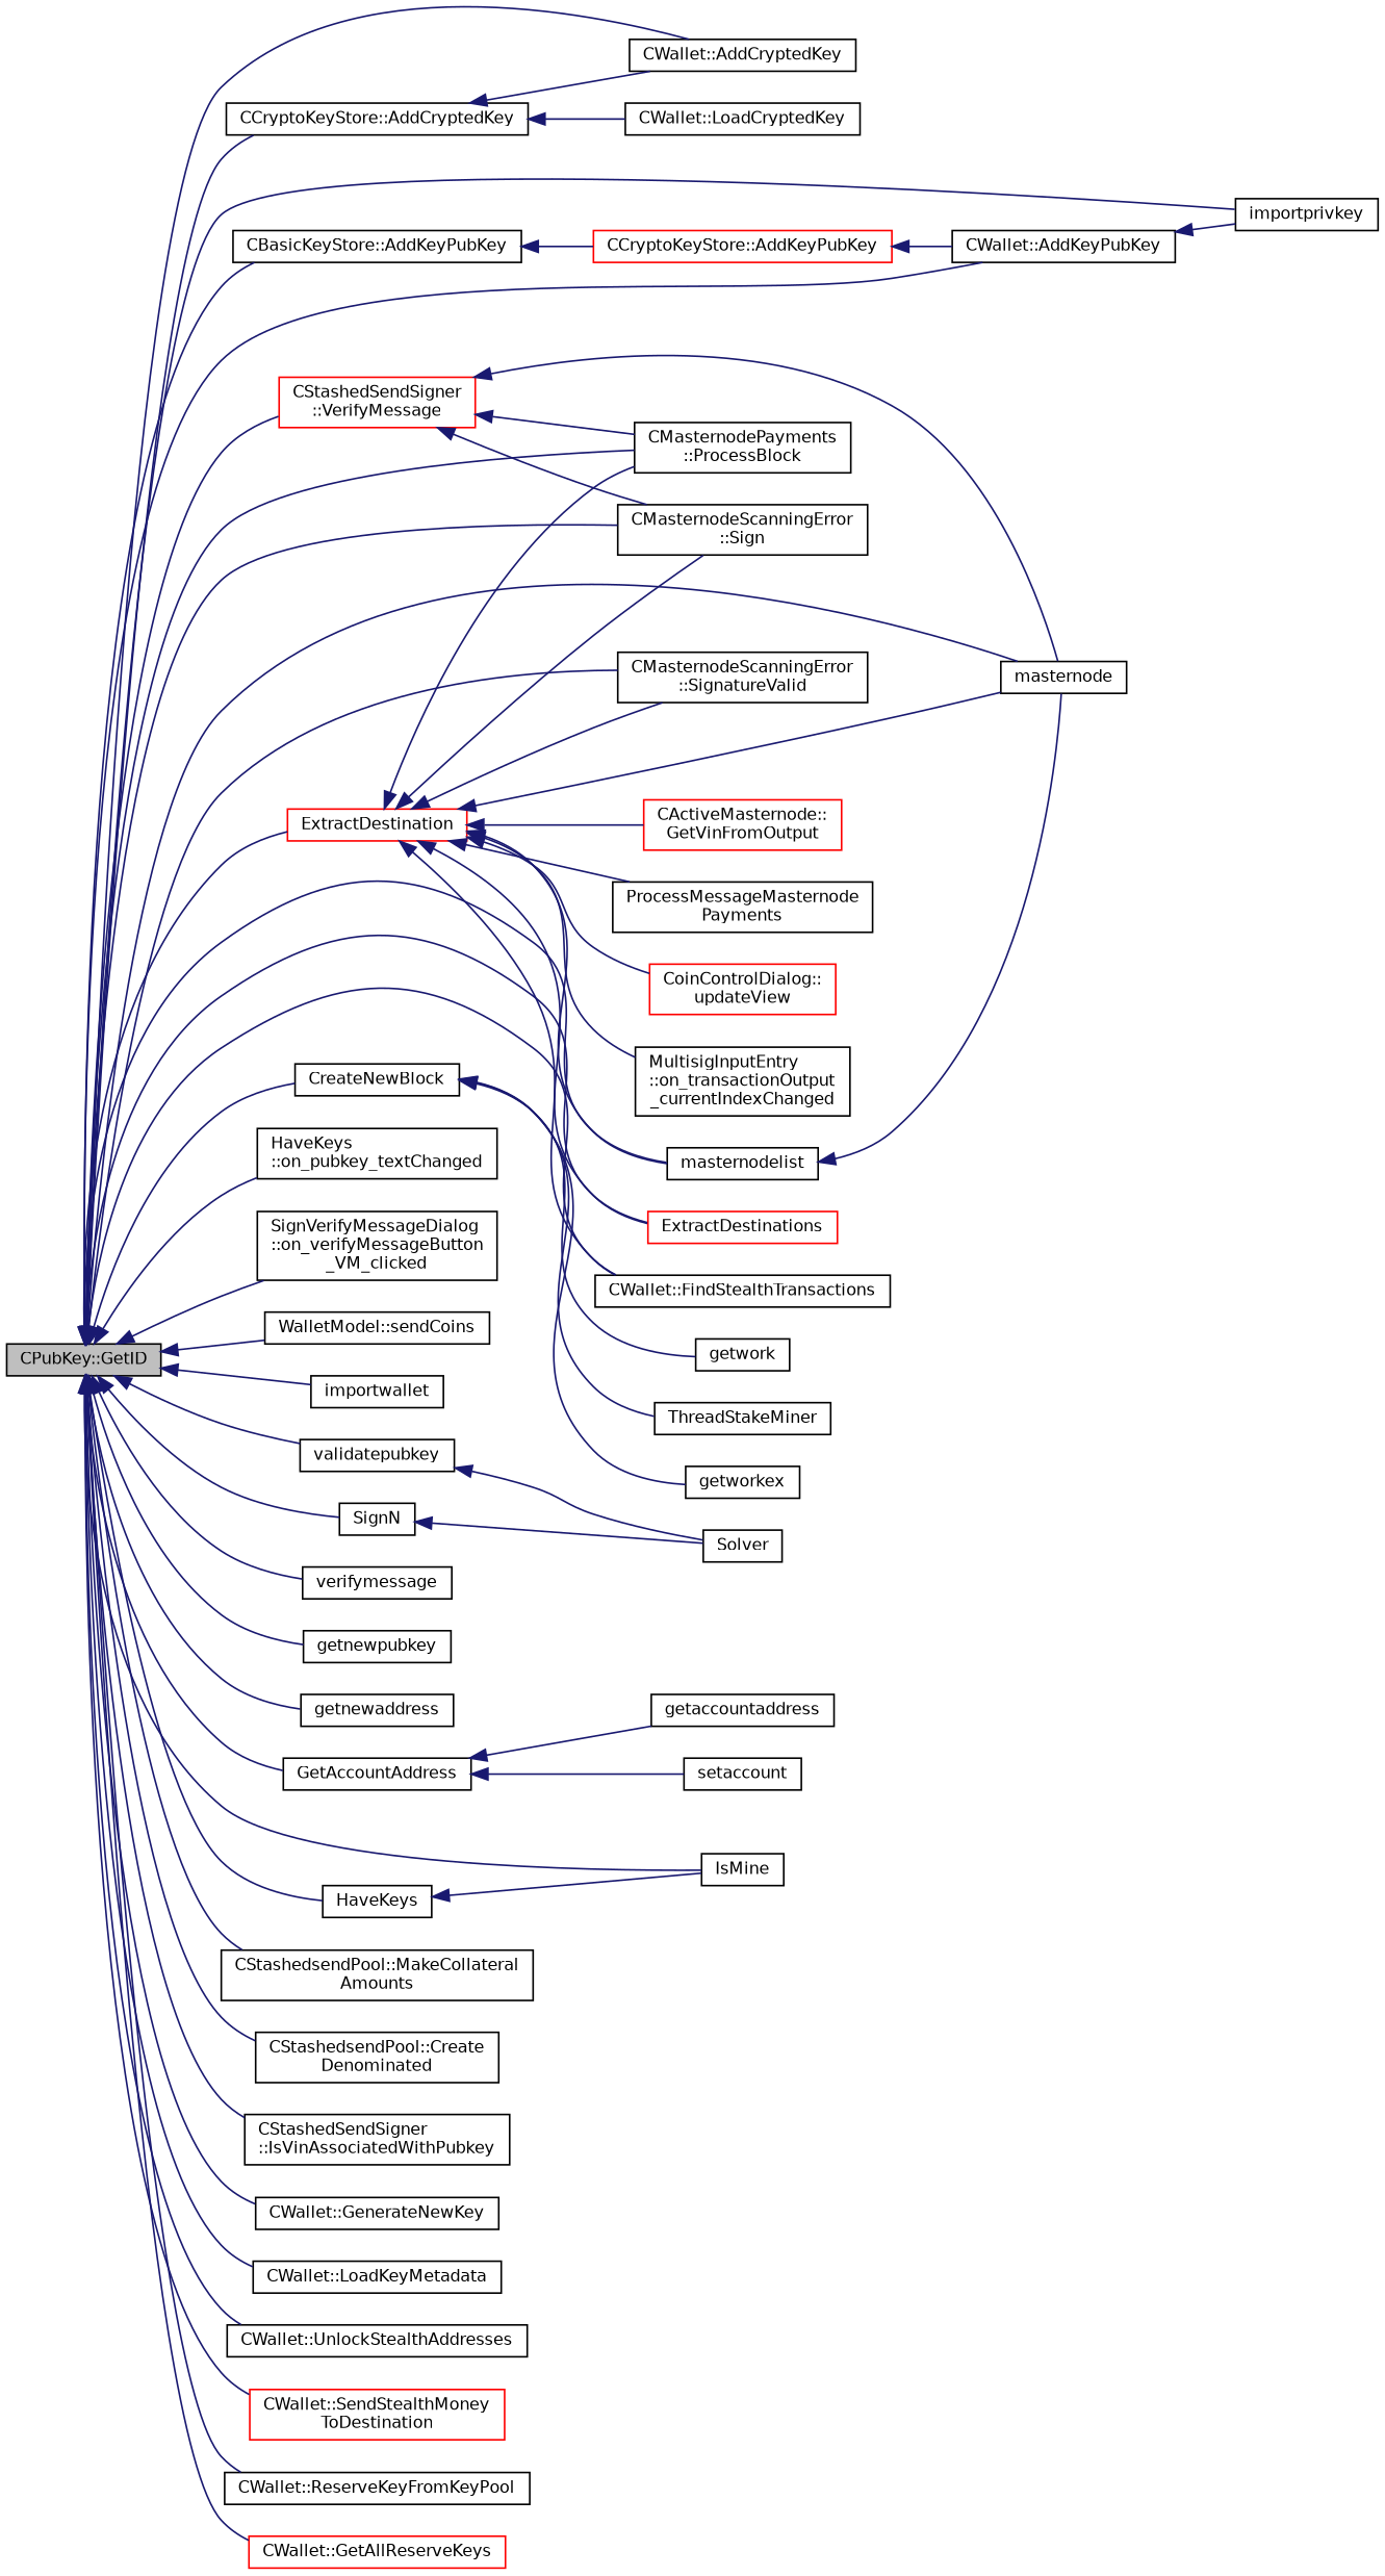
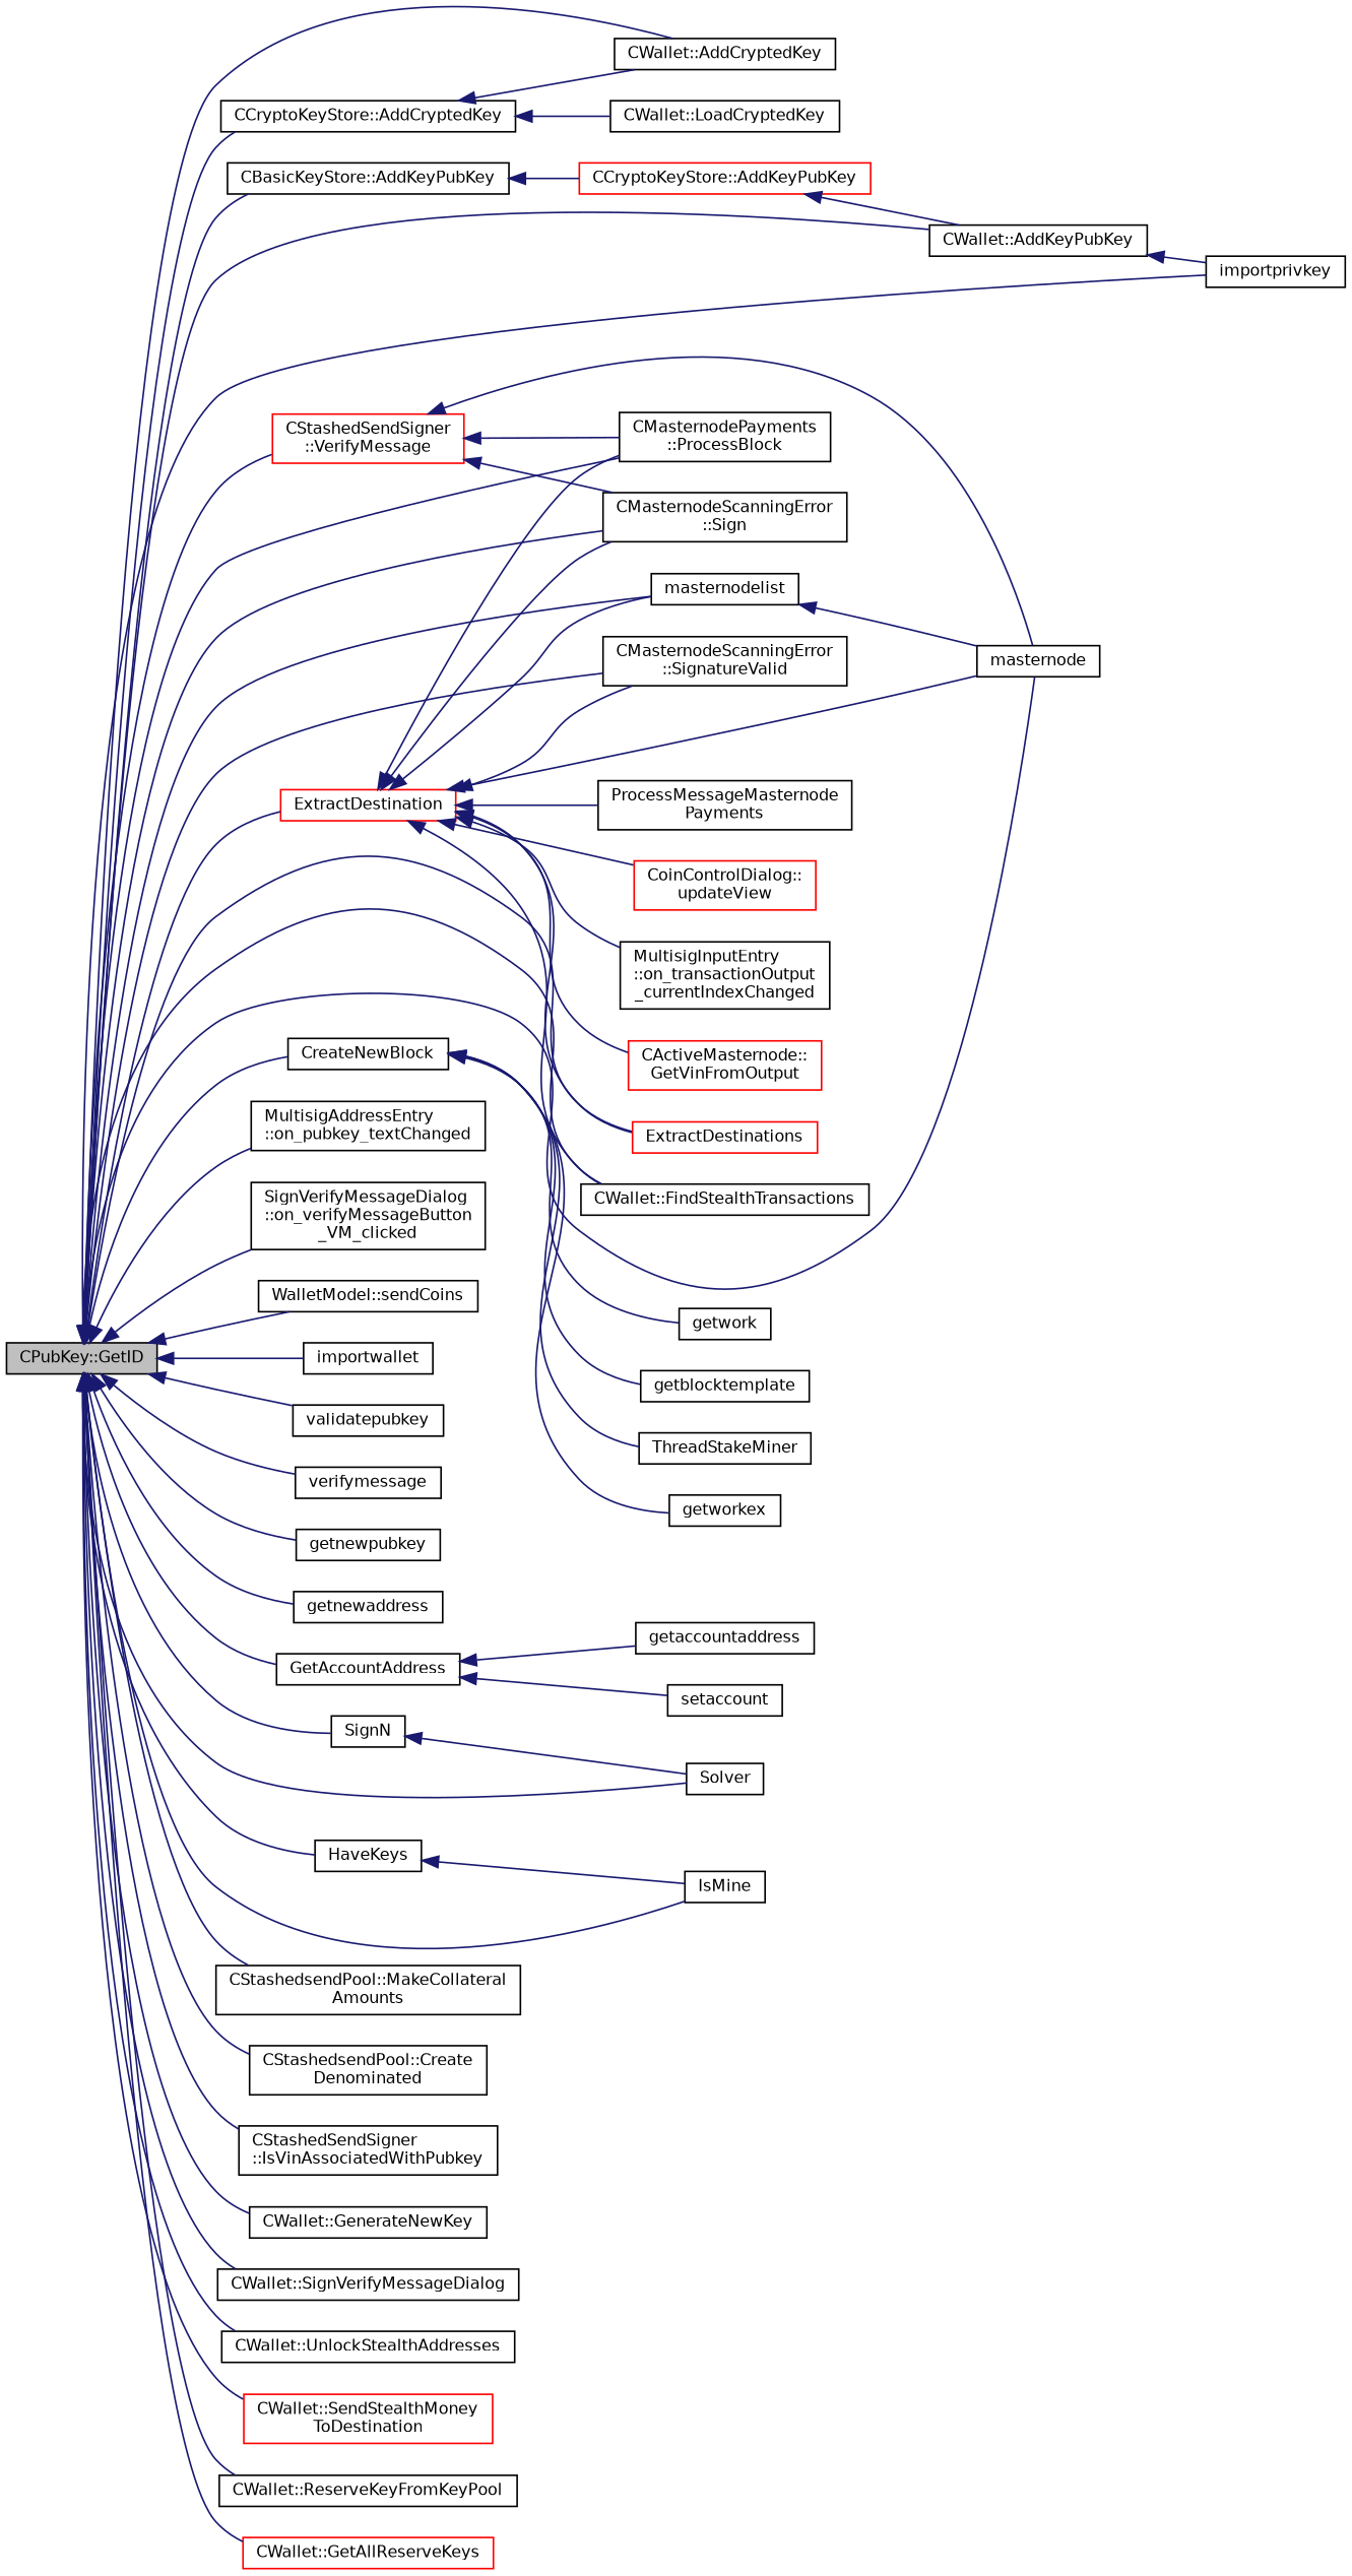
  digraph {
    rankdir=LR
    node [color=black fillcolor=white fontname=Helvetica fontsize=10 shape=record style=filled]
    edge [color=midnightblue dir=back fontname=Helvetica fontsize=10 labelfontname=Helvetica labelfontsize=10 style=solid]
    n1 [fillcolor=grey75 fontcolor=black height=0.2 label="CPubKey::GetID" width=0.4]
    n2 [height=0.2 label="CCryptoKeyStore::AddCryptedKey" width=0.4]
    n3 [height=0.2 label="CWallet::AddCryptedKey" width=0.4]
    n4 [height=0.2 label="CBasicKeyStore::AddKeyPubKey" width=0.4]
    n5 [height=0.2 label="CWallet::AddKeyPubKey" width=0.4]
    n6 [height=0.2 label=importprivkey width=0.4]
    n7 [height=0.2 label="CMasternodePayments\l::ProcessBlock" width=0.4]
    n8 [height=0.2 label="CMasternodeScanningError\l::SignatureValid" width=0.4]
    n9 [height=0.2 label="CMasternodeScanningError\l::Sign" width=0.4]
    n10 [height=0.2 label=CreateNewBlock width=0.4]
-   n11 [height=0.2 label="HaveKeys\l::on_pubkey_textChanged" width=0.4]
+   n11 [height=0.2 label="MultisigAddressEntry\l::on_pubkey_textChanged" width=0.4]
    n12 [height=0.2 label="SignVerifyMessageDialog\l::on_verifyMessageButton\l_VM_clicked" width=0.4]
    n13 [height=0.2 label="WalletModel::sendCoins" width=0.4]
    n14 [height=0.2 label=importwallet width=0.4]
    n15 [height=0.2 label=validatepubkey width=0.4]
    n16 [height=0.2 label=verifymessage width=0.4]
    n17 [height=0.2 label=masternode width=0.4]
    n18 [height=0.2 label=masternodelist width=0.4]
    n19 [height=0.2 label=getnewpubkey width=0.4]
    n20 [height=0.2 label=getnewaddress width=0.4]
    n21 [height=0.2 label=GetAccountAddress width=0.4]
    n22 [height=0.2 label=SignN width=0.4]
    n23 [height=0.2 label=Solver width=0.4]
    n24 [height=0.2 label=HaveKeys width=0.4]
    n25 [height=0.2 label=IsMine width=0.4]
    n26 [color=red height=0.2 label=ExtractDestination width=0.4]
    n27 [color=red height=0.2 label=ExtractDestinations width=0.4]
    n28 [height=0.2 label="CWallet::FindStealthTransactions" width=0.4]
    n29 [height=0.2 label="CStashedsendPool::MakeCollateral\lAmounts" width=0.4]
    n30 [height=0.2 label="CStashedsendPool::Create\lDenominated" width=0.4]
    n31 [height=0.2 label="CStashedSendSigner\l::IsVinAssociatedWithPubkey" width=0.4]
    n32 [color=red height=0.2 label="CStashedSendSigner\l::VerifyMessage" width=0.4]
    n33 [height=0.2 label="CWallet::GenerateNewKey" width=0.4]
-   n34 [height=0.2 label="CWallet::LoadKeyMetadata" width=0.4]
+   n34 [height=0.2 label="CWallet::SignVerifyMessageDialog" width=0.4]
    n35 [height=0.2 label="CWallet::UnlockStealthAddresses" width=0.4]
    n36 [color=red height=0.2 label="CWallet::SendStealthMoney\lToDestination" width=0.4]
    n37 [height=0.2 label="CWallet::ReserveKeyFromKeyPool" width=0.4]
    n38 [color=red height=0.2 label="CWallet::GetAllReserveKeys" width=0.4]
    n39 [height=0.2 label="CWallet::LoadCryptedKey" width=0.4]
    n40 [color=red height=0.2 label="CCryptoKeyStore::AddKeyPubKey" width=0.4]
    n41 [height=0.2 label=ThreadStakeMiner width=0.4]
    n42 [height=0.2 label=getworkex width=0.4]
    n43 [height=0.2 label=getwork width=0.4]
+   n44 [height=0.2 label=getblocktemplate width=0.4]
    n45 [height=0.2 label=getaccountaddress width=0.4]
    n46 [height=0.2 label=setaccount width=0.4]
    n47 [color=red height=0.2 label="CActiveMasternode::\lGetVinFromOutput" width=0.4]
    n48 [height=0.2 label="ProcessMessageMasternode\lPayments" width=0.4]
    n49 [color=red height=0.2 label="CoinControlDialog::\lupdateView" width=0.4]
    n50 [height=0.2 label="MultisigInputEntry\l::on_transactionOutput\l_currentIndexChanged" width=0.4]
    n1 -> n2
    n1 -> n3
    n1 -> n4
    n1 -> n5
    n1 -> n6
    n1 -> n7
    n1 -> n8
    n1 -> n9
    n1 -> n10
    n1 -> n11
    n1 -> n12
    n1 -> n13
    n1 -> n14
    n1 -> n15
    n1 -> n16
    n1 -> n17
    n1 -> n18
    n1 -> n19
    n1 -> n20
    n1 -> n21
    n1 -> n22
-   n15 -> n23
+   n1 -> n23
    n1 -> n24
    n1 -> n25
    n1 -> n26
    n1 -> n27
    n1 -> n28
    n1 -> n29
    n1 -> n30
    n1 -> n31
    n1 -> n32
    n1 -> n33
    n1 -> n34
    n1 -> n35
    n1 -> n36
    n1 -> n37
    n1 -> n38
    n2 -> n3
    n2 -> n39
    n4 -> n40
    n5 -> n6
    n10 -> n41
    n10 -> n42
    n10 -> n43
+   n10 -> n44
    n18 -> n17
    n21 -> n45
    n21 -> n46
    n22 -> n23
    n24 -> n25
    n26 -> n7
    n26 -> n8
    n26 -> n9
    n26 -> n17
    n26 -> n18
    n26 -> n27
    n26 -> n28
    n26 -> n47
    n26 -> n48
    n26 -> n49
    n26 -> n50
    n32 -> n7
    n32 -> n9
    n32 -> n17
    n40 -> n5
  }
